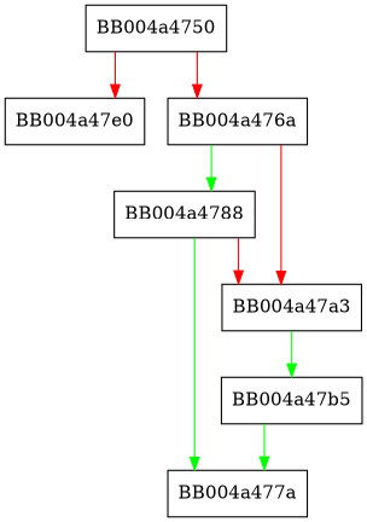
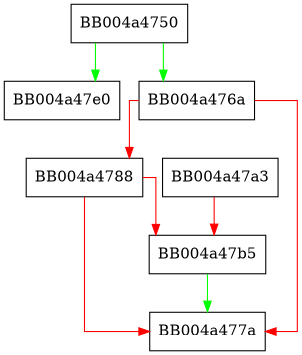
  digraph {
    splines=ortho
    node [shape=box]
    edge [color=green]
    BB004a4750
    BB004a47e0
    BB004a476a
    BB004a4788
    BB004a477a
    BB004a47a3
    BB004a47b5
-   BB004a4750 -> BB004a47e0 [color=red]
-   BB004a4750 -> BB004a476a [color=red]
-   BB004a476a -> BB004a4788
-   BB004a476a -> BB004a47a3 [color=red]
-   BB004a4788 -> BB004a477a
-   BB004a4788 -> BB004a47a3 [color=red]
-   BB004a47a3 -> BB004a47b5
+   BB004a4750 -> BB004a47e0
+   BB004a4750 -> BB004a476a
+   BB004a476a -> BB004a4788 [color=red]
+   BB004a476a -> BB004a477a [color=red]
+   BB004a4788 -> BB004a477a [color=red]
+   BB004a4788 -> BB004a47b5 [color=red]
+   BB004a47a3 -> BB004a47b5 [color=red]
    BB004a47b5 -> BB004a477a
  }
